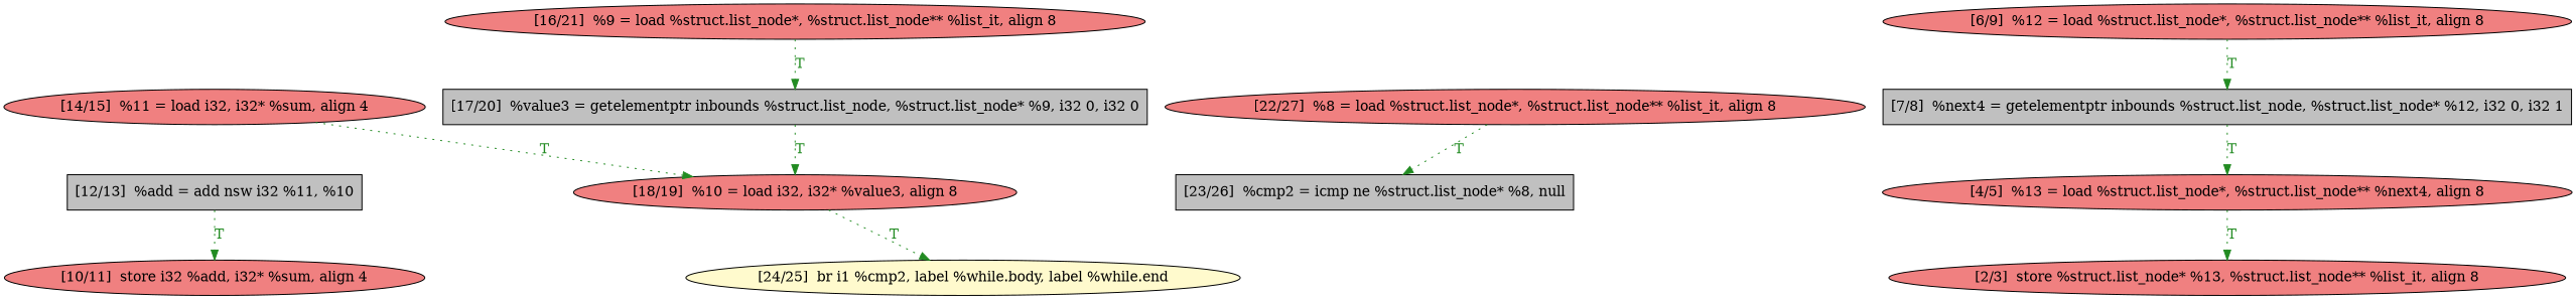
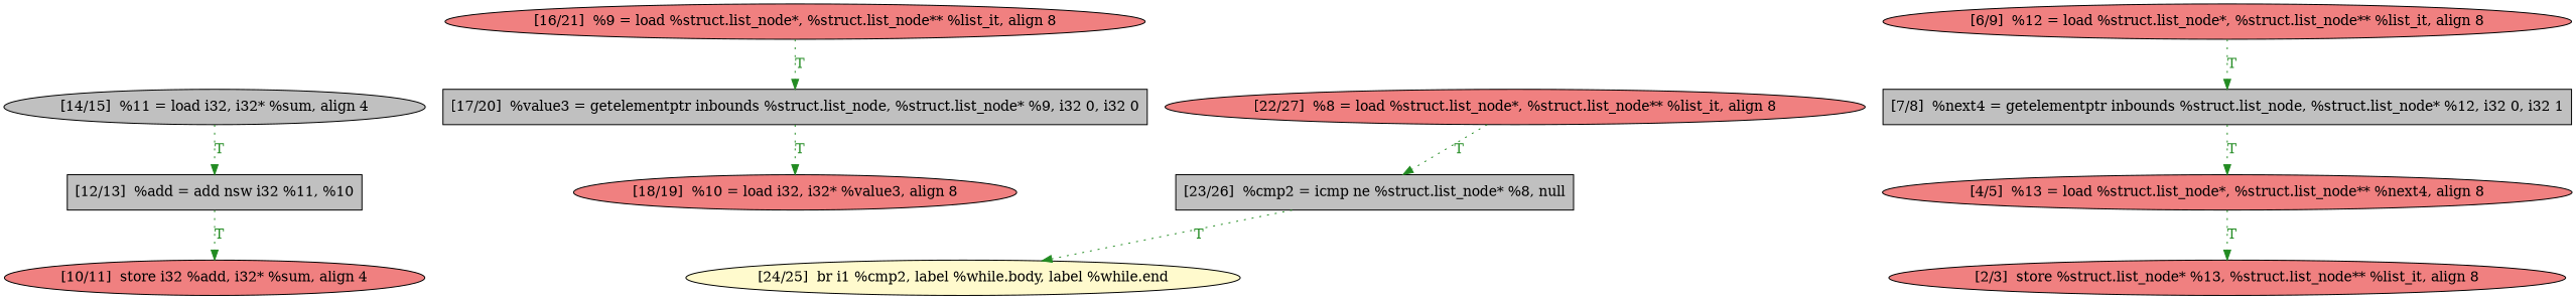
  digraph {
    node [fillcolor=lightcoral shape=ellipse style=filled]
    edge [color=forestgreen fontcolor=forestgreen style=dotted]
    n1 [label="[10/11]  store i32 %add, i32* %sum, align 4"]
    n2 [label="[2/3]  store %struct.list_node* %13, %struct.list_node** %list_it, align 8"]
    n3 [label="[16/21]  %9 = load %struct.list_node*, %struct.list_node** %list_it, align 8"]
    n4 [fillcolor=grey label="[17/20]  %value3 = getelementptr inbounds %struct.list_node, %struct.list_node* %9, i32 0, i32 0" shape=rectangle]
    n5 [label="[18/19]  %10 = load i32, i32* %value3, align 8"]
    n6 [fillcolor=grey label="[12/13]  %add = add nsw i32 %11, %10" shape=rectangle]
    n7 [label="[6/9]  %12 = load %struct.list_node*, %struct.list_node** %list_it, align 8"]
    n8 [fillcolor=grey label="[7/8]  %next4 = getelementptr inbounds %struct.list_node, %struct.list_node* %12, i32 0, i32 1" shape=rectangle]
    n9 [label="[4/5]  %13 = load %struct.list_node*, %struct.list_node** %next4, align 8"]
    n10 [fillcolor=grey label="[23/26]  %cmp2 = icmp ne %struct.list_node* %8, null" shape=rectangle]
    n11 [fillcolor=lemonchiffon label="[24/25]  br i1 %cmp2, label %while.body, label %while.end"]
-   n12 [label="[14/15]  %11 = load i32, i32* %sum, align 4"]
+   n12 [fillcolor=grey label="[14/15]  %11 = load i32, i32* %sum, align 4"]
    n13 [label="[22/27]  %8 = load %struct.list_node*, %struct.list_node** %list_it, align 8"]
    n3 -> n4 [label=T]
    n4 -> n5 [label=T]
    n6 -> n1 [label=T]
    n7 -> n8 [label=T]
    n8 -> n9 [label=T]
    n9 -> n2 [label=T]
-   n5 -> n11 [label=T]
-   n12 -> n5 [label=T]
+   n10 -> n11 [label=T]
+   n12 -> n6 [label=T]
    n13 -> n10 [label=T]
  }
